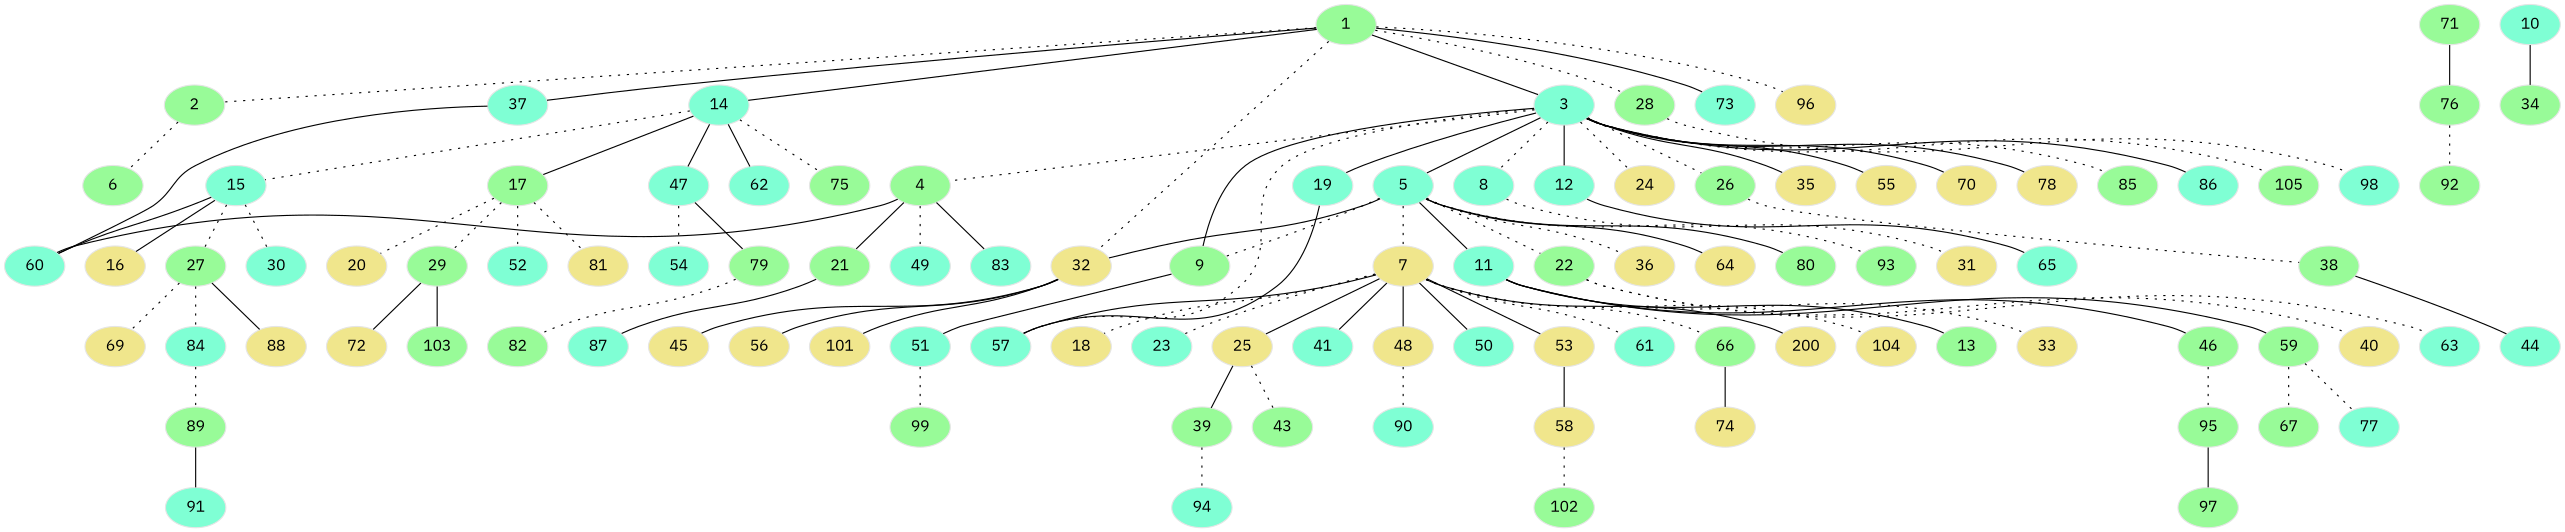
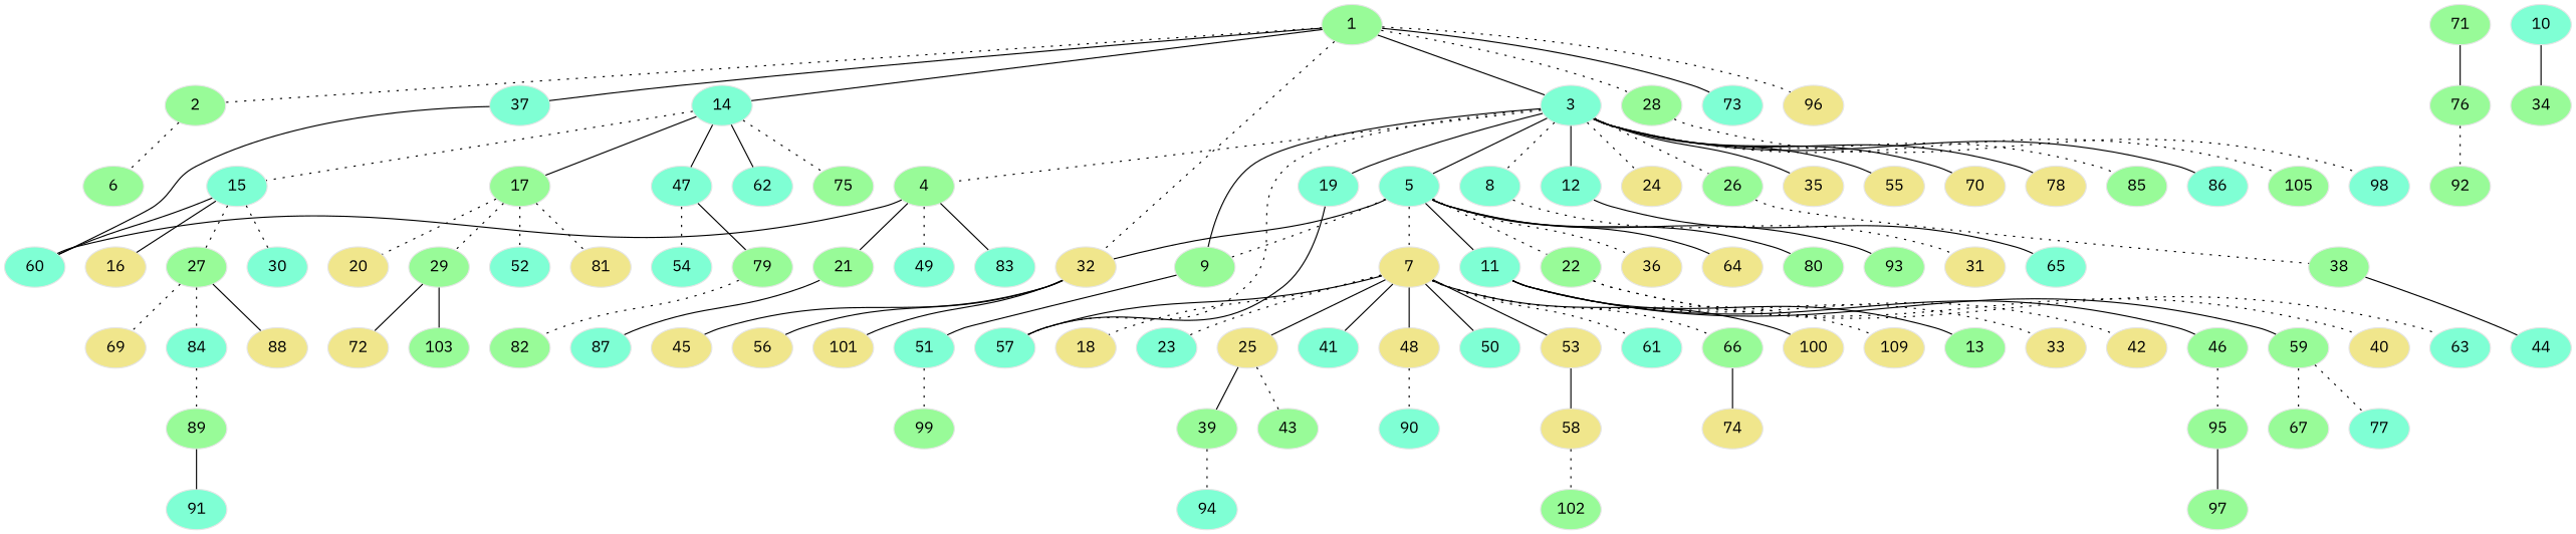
  graph {
    fontname="IBM Plex Sans"
    node [color=gray90 fillcolor=palegreen fontname="IBM Plex Sans" style=filled]
    edge [fontname="IBM Plex Sans" style=solid]
    1
    2
    3 [fillcolor=aquamarine]
    14 [fillcolor=aquamarine]
    28
    32 [fillcolor=khaki]
    37 [fillcolor=aquamarine]
    73 [fillcolor=aquamarine]
    96 [fillcolor=khaki]
    6
    4
    5 [fillcolor=aquamarine]
    8 [fillcolor=aquamarine]
    9
    12 [fillcolor=aquamarine]
    19 [fillcolor=aquamarine]
    24 [fillcolor=khaki]
    26
    35 [fillcolor=khaki]
    55 [fillcolor=khaki]
    57 [fillcolor=aquamarine]
    70 [fillcolor=khaki]
    78 [fillcolor=khaki]
    85
    86 [fillcolor=aquamarine]
    105
    15 [fillcolor=aquamarine]
    17
    47 [fillcolor=aquamarine]
    62 [fillcolor=aquamarine]
    75
    98 [fillcolor=aquamarine]
    45 [fillcolor=khaki]
    56 [fillcolor=khaki]
    101 [fillcolor=khaki]
    60 [fillcolor=aquamarine]
    21
    49 [fillcolor=aquamarine]
    83 [fillcolor=aquamarine]
    7 [fillcolor=khaki]
    11 [fillcolor=aquamarine]
    22
    36 [fillcolor=khaki]
    64 [fillcolor=khaki]
    80
    93
    31 [fillcolor=khaki]
    51 [fillcolor=aquamarine]
    65 [fillcolor=aquamarine]
    38
    87 [fillcolor=aquamarine]
    18 [fillcolor=khaki]
    23 [fillcolor=aquamarine]
    25 [fillcolor=khaki]
    41 [fillcolor=aquamarine]
    48 [fillcolor=khaki]
    50 [fillcolor=aquamarine]
    53 [fillcolor=khaki]
    61 [fillcolor=aquamarine]
    66
-   100 [fillcolor=khaki label=200]
-   104 [fillcolor=khaki]
+   100 [fillcolor=khaki]
+   104 [fillcolor=khaki label=109]
    13
    33 [fillcolor=khaki]
+   42 [fillcolor=khaki]
    46
    59
    40 [fillcolor=khaki]
    63 [fillcolor=aquamarine]
    71
    76
    39
    43
    90 [fillcolor=aquamarine]
    58 [fillcolor=khaki]
    74 [fillcolor=khaki]
    10 [fillcolor=aquamarine]
    34
    99
    95
    67
    77 [fillcolor=aquamarine]
    16 [fillcolor=khaki]
    27
    30 [fillcolor=aquamarine]
    20 [fillcolor=khaki]
    29
    52 [fillcolor=aquamarine]
    81 [fillcolor=khaki]
    54 [fillcolor=aquamarine]
    79
    69 [fillcolor=khaki]
    84 [fillcolor=aquamarine]
    88 [fillcolor=khaki]
    72 [fillcolor=khaki]
    103
    94 [fillcolor=aquamarine]
    44 [fillcolor=aquamarine]
    89
    97
    82
    102
    92
    91 [fillcolor=aquamarine]
    1 -- 2 [style=dotted]
    1 -- 3
    1 -- 14
    1 -- 28 [style=dotted]
    1 -- 32 [style=dotted]
    1 -- 37
    1 -- 73
    1 -- 96 [style=dotted]
    2 -- 6 [style=dotted]
    3 -- 4 [style=dotted]
    3 -- 5
    3 -- 8 [style=dotted]
    3 -- 9
    3 -- 12
    3 -- 19
    3 -- 24 [style=dotted]
    3 -- 26 [style=dotted]
    3 -- 35
    3 -- 55
    3 -- 57 [style=dotted]
    3 -- 70
    3 -- 78
    3 -- 85 [style=dotted]
    3 -- 86
    3 -- 105 [style=dotted]
    14 -- 15 [style=dotted]
    14 -- 17
    14 -- 47
    14 -- 62
    14 -- 75 [style=dotted]
    28 -- 98 [style=dotted]
    32 -- 45
    32 -- 56
    32 -- 101
    37 -- 60
    4 -- 60
    4 -- 21
    4 -- 49 [style=dotted]
    4 -- 83
    5 -- 32
    5 -- 9 [style=dotted]
    5 -- 7 [style=dotted]
    5 -- 11
    5 -- 22 [style=dotted]
    5 -- 36 [style=dotted]
    5 -- 64
    5 -- 80
-   5 -- 93 [style=dotted]
+   5 -- 93
    8 -- 31 [style=dotted]
    9 -- 51
    12 -- 65
    19 -- 57
    26 -- 38 [style=dotted]
    15 -- 60
    15 -- 16
    15 -- 27 [style=dotted]
    15 -- 30 [style=dotted]
    17 -- 20 [style=dotted]
    17 -- 29 [style=dotted]
    17 -- 52 [style=dotted]
    17 -- 81 [style=dotted]
    47 -- 54 [style=dotted]
    47 -- 79
    21 -- 87
    7 -- 57
    7 -- 18 [style=dotted]
    7 -- 23 [style=dotted]
    7 -- 25
    7 -- 41
    7 -- 48
    7 -- 50
    7 -- 53
    7 -- 61 [style=dotted]
    7 -- 66 [style=dotted]
    7 -- 100
    7 -- 104 [style=dotted]
    11 -- 13
    11 -- 33 [style=dotted]
+   11 -- 42 [style=dotted]
    11 -- 46
    11 -- 59
    22 -- 40 [style=dotted]
    22 -- 63 [style=dotted]
    51 -- 99 [style=dotted]
    38 -- 44
    25 -- 39
    25 -- 43 [style=dotted]
    48 -- 90 [style=dotted]
    53 -- 58
    66 -- 74
    46 -- 95 [style=dotted]
    59 -- 67 [style=dotted]
    59 -- 77 [style=dotted]
    71 -- 76
    76 -- 92 [style=dotted]
    39 -- 94 [style=dotted]
    58 -- 102 [style=dotted]
    10 -- 34
    95 -- 97
    27 -- 69 [style=dotted]
    27 -- 84 [style=dotted]
    27 -- 88
    29 -- 72
    29 -- 103
    79 -- 82 [style=dotted]
    84 -- 89 [style=dotted]
    89 -- 91
  }
